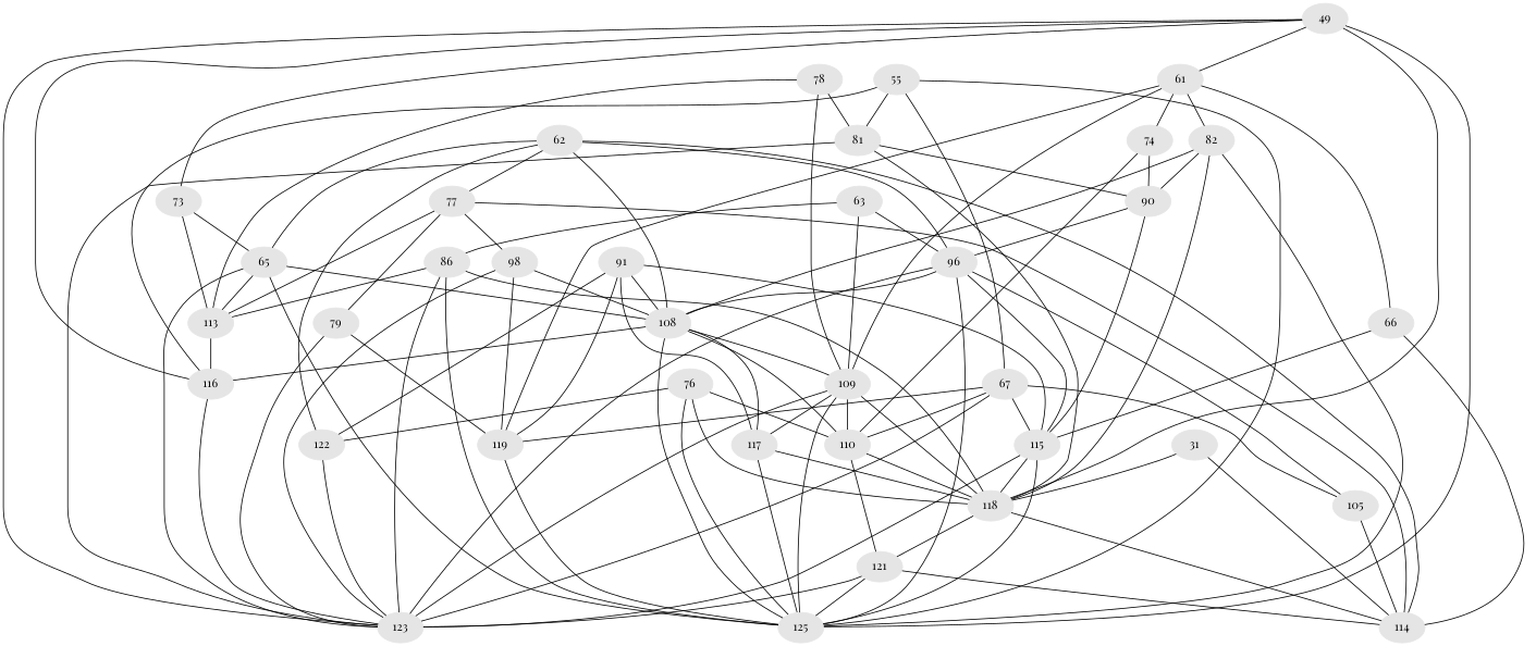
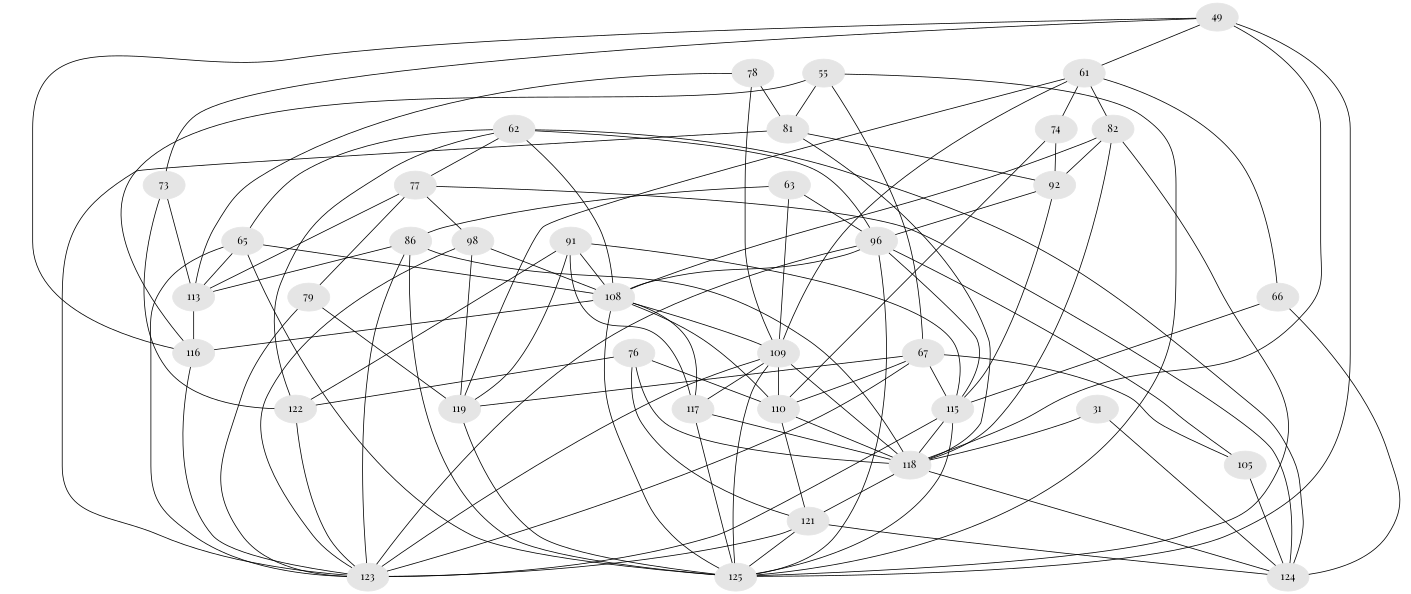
  graph {
    fontname="Playfair Display"
    node [color=gray90 fontname="Playfair Display" style=filled]
    edge [fontname="Playfair Display"]
    118 [super="+112"]
-   124 [super="+47+64" label=114]
+   124 [super="+47+64"]
    121 [super="+120"]
    31
    49 [super="+11+44+22"]
    61 [super="+48"]
    73 [super="+7"]
    116 [super="+5+23"]
    123 [super="+26+100+54+101+87"]
    125 [super="+114+51+72+43"]
    66
    74
    82 [super="+2+12"]
    109 [super="+33+107+106"]
    119 [super="+104+93"]
    122 [super="+30"]
    113 [super="+94"]
    67 [super="+45"]
    115 [super="+59"]
    105
    110 [super="+99"]
    55
    81 [super="+13"]
-   92 [super="+56" label=90]
+   92 [super="+56"]
    108 [super="+28+103"]
    117 [super="+75"]
    62 [super="+1+42+57"]
    65 [super="+60+52"]
    77 [super="+24"]
    96 [super="+16+70+34"]
    79
    98 [super="+50"]
    86 [super="+69+68"]
    63
    76
    78
    91 [super="+20"]
    118 -- 124
    118 -- 121
    121 -- 124
    121 -- 123
    121 -- 125
    31 -- 118
    31 -- 124 [weight=3]
    49 -- 118
    49 -- 61
    49 -- 73
    49 -- 116
-   49 -- 123
    49 -- 125 [weight=3]
    61 -- 66 [weight=2]
    61 -- 74 [weight=2]
    61 -- 82
    61 -- 109
    61 -- 119
-   73 -- 65
+   73 -- 122
    73 -- 113
    116 -- 123 [weight=2]
    66 -- 124
    66 -- 115
    74 -- 110
    74 -- 92
    82 -- 118
    82 -- 125 [weight=3]
    82 -- 92 [weight=2]
    82 -- 108
    109 -- 118 [weight=2]
    109 -- 123 [weight=3]
    109 -- 125 [weight=3]
    109 -- 110 [weight=3]
    109 -- 117
    119 -- 125 [weight=4]
    122 -- 123
    113 -- 116
    67 -- 123 [weight=2]
    67 -- 119
    67 -- 115 [weight=2]
    67 -- 105
    67 -- 110
    115 -- 118 [weight=3]
    115 -- 123
    115 -- 125
    105 -- 124 [weight=2]
    110 -- 118
    110 -- 121 [weight=2]
    55 -- 116
    55 -- 125
    55 -- 67
    55 -- 81
    81 -- 118
    81 -- 123
    81 -- 92
    92 -- 115 [weight=2]
    92 -- 96 [weight=2]
    108 -- 116
    108 -- 125
    108 -- 109
    108 -- 110
    108 -- 117
    117 -- 118
    117 -- 125
    62 -- 124
    62 -- 122 [weight=2]
    62 -- 108
    62 -- 65 [weight=2]
    62 -- 77
    62 -- 96 [weight=3]
    65 -- 123
    65 -- 125 [weight=3]
    65 -- 113
    65 -- 108
    77 -- 124
    77 -- 113
    77 -- 79 [weight=2]
    77 -- 98
    96 -- 123 [weight=2]
    96 -- 125 [weight=3]
    96 -- 115
    96 -- 105
    96 -- 108 [weight=2]
    79 -- 123
    79 -- 119
    98 -- 123 [weight=2]
    98 -- 119 [weight=2]
    98 -- 108 [weight=2]
    86 -- 118 [weight=2]
    86 -- 123 [weight=2]
    86 -- 125 [weight=2]
    86 -- 113
    63 -- 109
    63 -- 96 [weight=2]
    63 -- 86
    76 -- 118
-   76 -- 125 [weight=2]
+   76 -- 121 [weight=2]
    76 -- 122
    76 -- 110
    78 -- 109
    78 -- 113
    78 -- 81 [weight=2]
    91 -- 119
    91 -- 122
    91 -- 115
    91 -- 108
    91 -- 117 [weight=2]
  }
